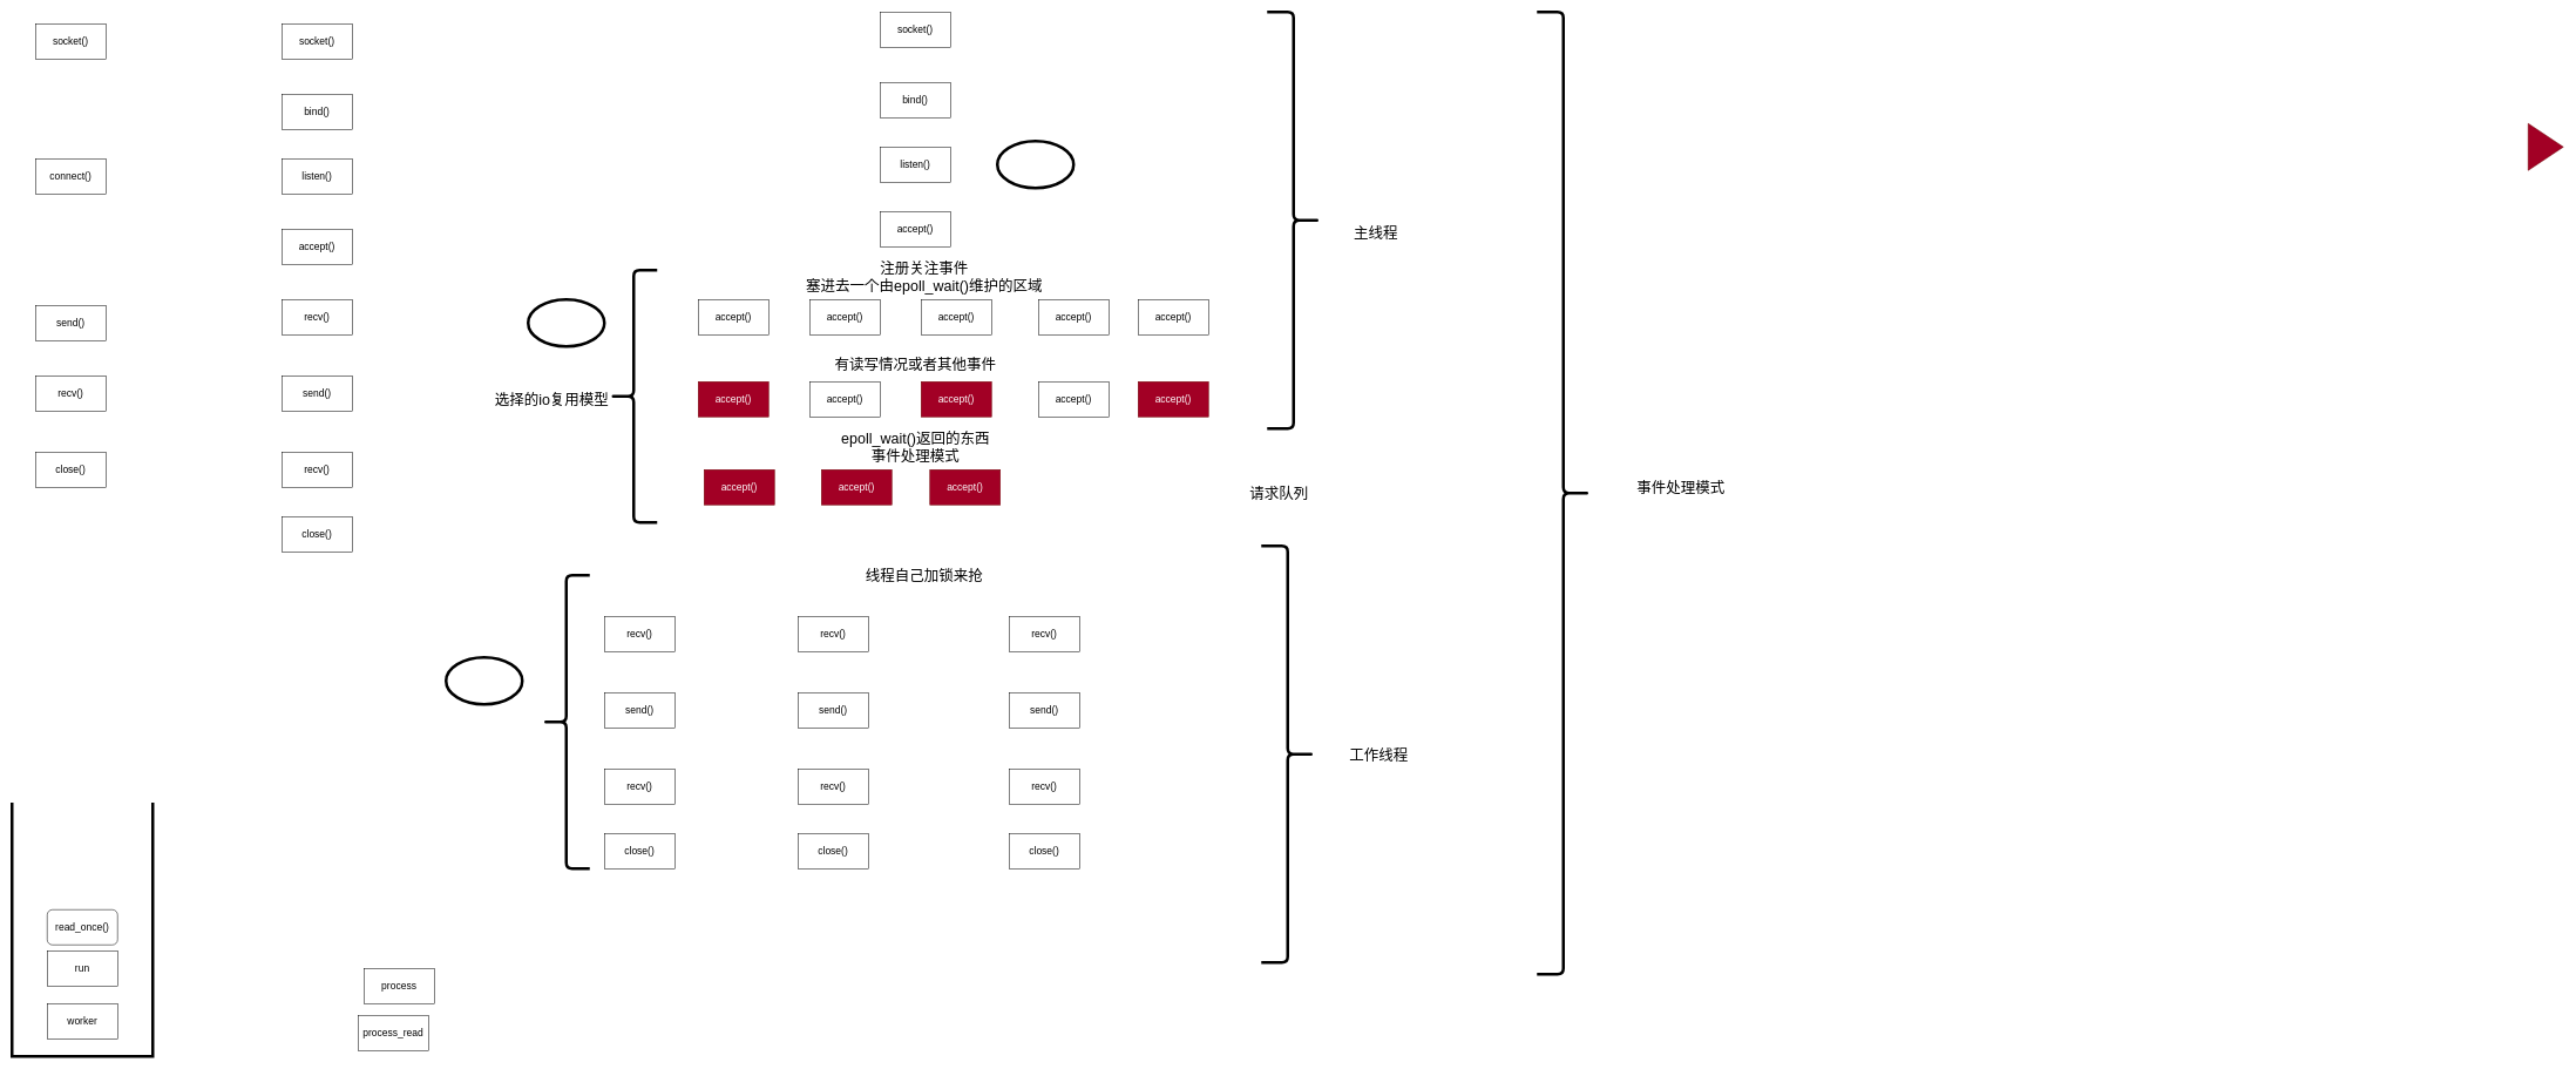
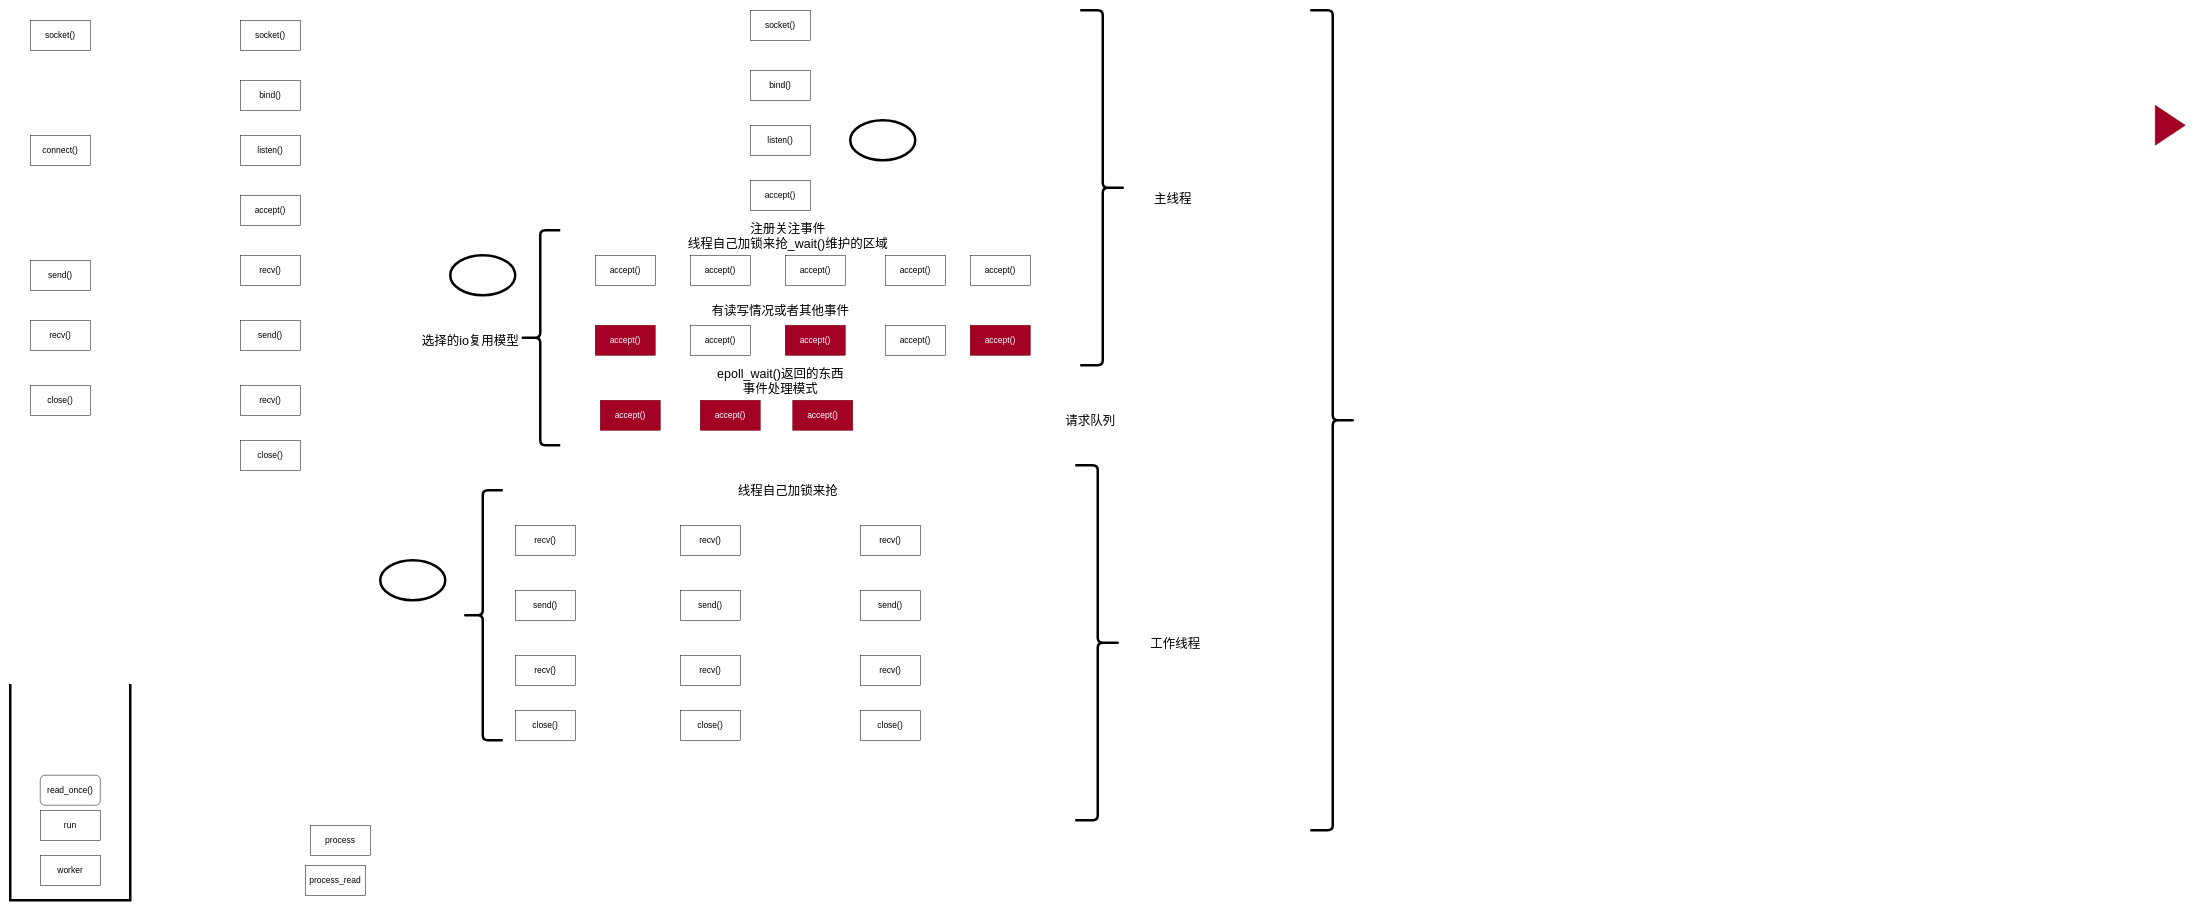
  <mxCell id="0" />
  <mxCell id="1" parent="0" />
  <mxCell id="2" value="socket()" style="whiteSpace=wrap;html=1;fontSize=17;" vertex="1" parent="1"><mxGeometry x="480" y="40" width="120" height="60" as="geometry" /></mxCell>
  <mxCell id="3" value="socket()" style="whiteSpace=wrap;html=1;fontSize=17;" vertex="1" parent="1"><mxGeometry x="60" y="40" width="120" height="60" as="geometry" /></mxCell>
  <mxCell id="4" value="listen()" style="whiteSpace=wrap;html=1;fontSize=17;" vertex="1" parent="1"><mxGeometry x="480" y="270" width="120" height="60" as="geometry" /></mxCell>
  <mxCell id="5" value="bind()" style="whiteSpace=wrap;html=1;fontSize=17;" vertex="1" parent="1"><mxGeometry x="480" y="160" width="120" height="60" as="geometry" /></mxCell>
  <mxCell id="6" value="connect()" style="whiteSpace=wrap;html=1;fontSize=17;" vertex="1" parent="1"><mxGeometry x="60" y="270" width="120" height="60" as="geometry" /></mxCell>
  <mxCell id="7" value="accept()" style="whiteSpace=wrap;html=1;fontSize=17;" vertex="1" parent="1"><mxGeometry x="480" y="390" width="120" height="60" as="geometry" /></mxCell>
  <mxCell id="8" value="recv()" style="whiteSpace=wrap;html=1;fontSize=17;" vertex="1" parent="1"><mxGeometry x="480" y="510" width="120" height="60" as="geometry" /></mxCell>
  <mxCell id="9" value="send()" style="whiteSpace=wrap;html=1;fontSize=17;" vertex="1" parent="1"><mxGeometry x="60" y="520" width="120" height="60" as="geometry" /></mxCell>
  <mxCell id="10" value="" style="triangle;whiteSpace=wrap;html=1;fontSize=17;fillColor=#a20025;fontColor=#ffffff;strokeColor=#6F0000;" vertex="1" parent="1"><mxGeometry x="4310" y="210" width="60" height="80" as="geometry" /></mxCell>
  <mxCell id="11" value="send()" style="whiteSpace=wrap;html=1;fontSize=17;" vertex="1" parent="1"><mxGeometry x="480" y="640" width="120" height="60" as="geometry" /></mxCell>
  <mxCell id="12" value="recv()" style="whiteSpace=wrap;html=1;fontSize=17;" vertex="1" parent="1"><mxGeometry x="60" y="640" width="120" height="60" as="geometry" /></mxCell>
  <mxCell id="13" value="recv()" style="whiteSpace=wrap;html=1;fontSize=17;" vertex="1" parent="1"><mxGeometry x="480" y="770" width="120" height="60" as="geometry" /></mxCell>
  <mxCell id="14" value="close()" style="whiteSpace=wrap;html=1;fontSize=17;" vertex="1" parent="1"><mxGeometry x="60" y="770" width="120" height="60" as="geometry" /></mxCell>
  <mxCell id="15" value="close()" style="whiteSpace=wrap;html=1;fontSize=17;" vertex="1" parent="1"><mxGeometry x="480" y="880" width="120" height="60" as="geometry" /></mxCell>
  <mxCell id="16" value="socket()" style="whiteSpace=wrap;html=1;fontSize=17;" vertex="1" parent="1"><mxGeometry x="1500" y="20" width="120" height="60" as="geometry" /></mxCell>
  <mxCell id="17" value="listen()" style="whiteSpace=wrap;html=1;fontSize=17;" vertex="1" parent="1"><mxGeometry x="1500" y="250" width="120" height="60" as="geometry" /></mxCell>
  <mxCell id="18" value="bind()" style="whiteSpace=wrap;html=1;fontSize=17;" vertex="1" parent="1"><mxGeometry x="1500" y="140" width="120" height="60" as="geometry" /></mxCell>
  <mxCell id="19" value="主线程" style="text;html=1;align=center;verticalAlign=middle;resizable=0;points=[];autosize=1;strokeColor=none;fillColor=none;fontSize=25;fontColor=#000000;" vertex="1" parent="1"><mxGeometry x="2300" y="375" width="90" height="40" as="geometry" /></mxCell>
  <mxCell id="20" value="accept()" style="whiteSpace=wrap;html=1;fontSize=17;" vertex="1" parent="1"><mxGeometry x="1500" y="360" width="120" height="60" as="geometry" /></mxCell>
  <mxCell id="21" value="accept()" style="whiteSpace=wrap;html=1;fontSize=17;" vertex="1" parent="1"><mxGeometry x="1190" y="510" width="120" height="60" as="geometry" /></mxCell>
  <mxCell id="22" value="accept()" style="whiteSpace=wrap;html=1;fontSize=17;" vertex="1" parent="1"><mxGeometry x="1940" y="510" width="120" height="60" as="geometry" /></mxCell>
  <mxCell id="23" value="accept()" style="whiteSpace=wrap;html=1;fontSize=17;" vertex="1" parent="1"><mxGeometry x="1770" y="510" width="120" height="60" as="geometry" /></mxCell>
  <mxCell id="24" value="accept()" style="whiteSpace=wrap;html=1;fontSize=17;" vertex="1" parent="1"><mxGeometry x="1570" y="510" width="120" height="60" as="geometry" /></mxCell>
  <mxCell id="25" value="accept()" style="whiteSpace=wrap;html=1;fontSize=17;" vertex="1" parent="1"><mxGeometry x="1380" y="510" width="120" height="60" as="geometry" /></mxCell>
- <mxCell id="26" value="注册关注事件&lt;br&gt;塞进去一个由epoll_wait()维护的区域" style="text;html=1;align=center;verticalAlign=middle;resizable=0;points=[];autosize=1;strokeColor=none;fillColor=none;fontSize=25;fontColor=#000000;" vertex="1" parent="1"><mxGeometry x="1360" y="435" width="430" height="70" as="geometry" /></mxCell>
+ <mxCell id="26" value="注册关注事件&lt;br&gt;线程自己加锁来抢_wait()维护的区域" style="text;html=1;align=center;verticalAlign=middle;resizable=0;points=[];autosize=1;strokeColor=none;fillColor=none;fontSize=25;fontColor=#000000;" vertex="1" parent="1"><mxGeometry x="1360" y="435" width="430" height="70" as="geometry" /></mxCell>
  <mxCell id="27" value="accept()" style="whiteSpace=wrap;html=1;fontSize=17;fillColor=#a20025;fontColor=#ffffff;strokeColor=#6F0000;" vertex="1" parent="1"><mxGeometry x="1190" y="650" width="120" height="60" as="geometry" /></mxCell>
  <mxCell id="28" value="accept()" style="whiteSpace=wrap;html=1;fontSize=17;fillColor=#a20025;fontColor=#ffffff;strokeColor=#6F0000;" vertex="1" parent="1"><mxGeometry x="1940" y="650" width="120" height="60" as="geometry" /></mxCell>
  <mxCell id="29" value="accept()" style="whiteSpace=wrap;html=1;fontSize=17;" vertex="1" parent="1"><mxGeometry x="1770" y="650" width="120" height="60" as="geometry" /></mxCell>
  <mxCell id="30" value="accept()" style="whiteSpace=wrap;html=1;fontSize=17;fillColor=#a20025;fontColor=#ffffff;strokeColor=#6F0000;" vertex="1" parent="1"><mxGeometry x="1570" y="650" width="120" height="60" as="geometry" /></mxCell>
  <mxCell id="31" value="accept()" style="whiteSpace=wrap;html=1;fontSize=17;" vertex="1" parent="1"><mxGeometry x="1380" y="650" width="120" height="60" as="geometry" /></mxCell>
  <mxCell id="32" value="有读写情况或者其他事件" style="text;html=1;align=center;verticalAlign=middle;resizable=0;points=[];autosize=1;strokeColor=none;fillColor=none;fontSize=25;fontColor=#000000;" vertex="1" parent="1"><mxGeometry x="1415" y="600" width="290" height="40" as="geometry" /></mxCell>
  <mxCell id="33" value="accept()" style="whiteSpace=wrap;html=1;fontSize=17;fillColor=#a20025;fontColor=#ffffff;strokeColor=#6F0000;" vertex="1" parent="1"><mxGeometry x="1585" y="800" width="120" height="60" as="geometry" /></mxCell>
  <mxCell id="34" value="accept()" style="whiteSpace=wrap;html=1;fontSize=17;fillColor=#a20025;fontColor=#ffffff;strokeColor=#6F0000;" vertex="1" parent="1"><mxGeometry x="1400" y="800" width="120" height="60" as="geometry" /></mxCell>
  <mxCell id="35" value="accept()" style="whiteSpace=wrap;html=1;fontSize=17;fillColor=#a20025;fontColor=#ffffff;strokeColor=#6F0000;" vertex="1" parent="1"><mxGeometry x="1200" y="800" width="120" height="60" as="geometry" /></mxCell>
  <mxCell id="36" value="epoll_wait()返回的东西&lt;br&gt;事件处理模式" style="text;html=1;align=center;verticalAlign=middle;resizable=0;points=[];autosize=1;strokeColor=none;fillColor=none;fontSize=25;fontColor=#000000;" vertex="1" parent="1"><mxGeometry x="1420" y="725" width="280" height="70" as="geometry" /></mxCell>
  <mxCell id="37" value="recv()" style="whiteSpace=wrap;html=1;fontSize=17;" vertex="1" parent="1"><mxGeometry x="1030" y="1050" width="120" height="60" as="geometry" /></mxCell>
  <mxCell id="38" value="send()" style="whiteSpace=wrap;html=1;fontSize=17;" vertex="1" parent="1"><mxGeometry x="1030" y="1180" width="120" height="60" as="geometry" /></mxCell>
  <mxCell id="39" value="recv()" style="whiteSpace=wrap;html=1;fontSize=17;" vertex="1" parent="1"><mxGeometry x="1030" y="1310" width="120" height="60" as="geometry" /></mxCell>
  <mxCell id="40" value="close()" style="whiteSpace=wrap;html=1;fontSize=17;" vertex="1" parent="1"><mxGeometry x="1030" y="1420" width="120" height="60" as="geometry" /></mxCell>
  <mxCell id="41" value="recv()" style="whiteSpace=wrap;html=1;fontSize=17;" vertex="1" parent="1"><mxGeometry x="1360" y="1050" width="120" height="60" as="geometry" /></mxCell>
  <mxCell id="42" value="send()" style="whiteSpace=wrap;html=1;fontSize=17;" vertex="1" parent="1"><mxGeometry x="1360" y="1180" width="120" height="60" as="geometry" /></mxCell>
  <mxCell id="43" value="recv()" style="whiteSpace=wrap;html=1;fontSize=17;" vertex="1" parent="1"><mxGeometry x="1360" y="1310" width="120" height="60" as="geometry" /></mxCell>
  <mxCell id="44" value="close()" style="whiteSpace=wrap;html=1;fontSize=17;" vertex="1" parent="1"><mxGeometry x="1360" y="1420" width="120" height="60" as="geometry" /></mxCell>
  <mxCell id="45" value="recv()" style="whiteSpace=wrap;html=1;fontSize=17;" vertex="1" parent="1"><mxGeometry x="1720" y="1050" width="120" height="60" as="geometry" /></mxCell>
  <mxCell id="46" value="send()" style="whiteSpace=wrap;html=1;fontSize=17;" vertex="1" parent="1"><mxGeometry x="1720" y="1180" width="120" height="60" as="geometry" /></mxCell>
  <mxCell id="47" value="recv()" style="whiteSpace=wrap;html=1;fontSize=17;" vertex="1" parent="1"><mxGeometry x="1720" y="1310" width="120" height="60" as="geometry" /></mxCell>
  <mxCell id="48" value="close()" style="whiteSpace=wrap;html=1;fontSize=17;" vertex="1" parent="1"><mxGeometry x="1720" y="1420" width="120" height="60" as="geometry" /></mxCell>
  <mxCell id="49" value="线程自己加锁来抢" style="text;html=1;align=center;verticalAlign=middle;resizable=0;points=[];autosize=1;strokeColor=none;fillColor=none;fontSize=25;fontColor=#000000;" vertex="1" parent="1"><mxGeometry x="1465" y="960" width="220" height="40" as="geometry" /></mxCell>
  <mxCell id="50" value="工作线程" style="text;html=1;align=center;verticalAlign=middle;resizable=0;points=[];autosize=1;strokeColor=none;fillColor=none;fontSize=25;fontColor=#000000;" vertex="1" parent="1"><mxGeometry x="2290" y="1265" width="120" height="40" as="geometry" /></mxCell>
  <mxCell id="51" value="" style="shape=curlyBracket;whiteSpace=wrap;html=1;rounded=1;flipH=1;fontSize=25;fontColor=#000000;strokeColor=#000000;strokeWidth=5;" vertex="1" parent="1"><mxGeometry x="2160" y="20" width="90" height="710" as="geometry" /></mxCell>
  <mxCell id="52" value="" style="shape=curlyBracket;whiteSpace=wrap;html=1;rounded=1;flipH=1;fontSize=25;fontColor=#000000;strokeColor=#000000;strokeWidth=5;" vertex="1" parent="1"><mxGeometry x="2150" y="930" width="90" height="710" as="geometry" /></mxCell>
  <mxCell id="53" value="请求队列" style="text;html=1;align=center;verticalAlign=middle;resizable=0;points=[];autosize=1;strokeColor=none;fillColor=none;fontSize=25;fontColor=#000000;" vertex="1" parent="1"><mxGeometry x="2120" y="820" width="120" height="40" as="geometry" /></mxCell>
  <mxCell id="54" value="" style="shape=curlyBracket;whiteSpace=wrap;html=1;rounded=1;flipH=1;fontSize=25;fontColor=#000000;strokeColor=#000000;strokeWidth=5;" vertex="1" parent="1"><mxGeometry x="2620" y="20" width="90" height="1640" as="geometry" /></mxCell>
- <mxCell id="55" value="事件处理模式" style="text;html=1;align=center;verticalAlign=middle;resizable=0;points=[];autosize=1;strokeColor=none;fillColor=none;fontSize=25;fontColor=#000000;" vertex="1" parent="1"><mxGeometry x="2780" y="810" width="170" height="40" as="geometry" /></mxCell>
  <mxCell id="56" value="" style="shape=curlyBracket;whiteSpace=wrap;html=1;rounded=1;fontSize=25;fontColor=#000000;strokeColor=#000000;strokeWidth=5;" vertex="1" parent="1"><mxGeometry x="1040" y="460" width="80" height="430" as="geometry" /></mxCell>
  <mxCell id="57" value="选择的io复用模型" style="text;html=1;align=center;verticalAlign=middle;resizable=0;points=[];autosize=1;strokeColor=none;fillColor=none;fontSize=25;fontColor=#000000;" vertex="1" parent="1"><mxGeometry x="835" y="660" width="210" height="40" as="geometry" /></mxCell>
  <mxCell id="58" value="&lt;font color=&quot;#ffffff&quot; style=&quot;font-size: 17px&quot;&gt;eventListen&lt;/font&gt;" style="ellipse;whiteSpace=wrap;html=1;fontSize=25;fontColor=#000000;strokeColor=#000000;strokeWidth=5;" vertex="1" parent="1"><mxGeometry x="1700" y="240" width="130" height="80" as="geometry" /></mxCell>
  <mxCell id="59" value="&lt;font color=&quot;#ffffff&quot; style=&quot;font-size: 17px&quot;&gt;eventloop&lt;/font&gt;" style="ellipse;whiteSpace=wrap;html=1;fontSize=25;fontColor=#000000;strokeColor=#000000;strokeWidth=5;" vertex="1" parent="1"><mxGeometry x="900" y="510" width="130" height="80" as="geometry" /></mxCell>
  <mxCell id="60" value="&lt;font color=&quot;#ffffff&quot; style=&quot;font-size: 17px&quot;&gt;worker&lt;/font&gt;" style="ellipse;whiteSpace=wrap;html=1;fontSize=25;fontColor=#000000;strokeColor=#000000;strokeWidth=5;" vertex="1" parent="1"><mxGeometry x="760" y="1120" width="130" height="80" as="geometry" /></mxCell>
  <mxCell id="61" value="" style="shape=curlyBracket;whiteSpace=wrap;html=1;rounded=1;fontSize=25;fontColor=#000000;strokeColor=#000000;strokeWidth=5;" vertex="1" parent="1"><mxGeometry x="925" y="980" width="80" height="500" as="geometry" /></mxCell>
  <mxCell id="62" value="" style="shape=partialRectangle;whiteSpace=wrap;html=1;bottom=1;right=1;left=1;top=0;fillColor=none;routingCenterX=-0.5;fontSize=17;fontColor=#FFFFFF;strokeColor=#000000;strokeWidth=5;" vertex="1" parent="1"><mxGeometry x="20" y="1370" width="240" height="430" as="geometry" /></mxCell>
  <mxCell id="63" value="worker" style="whiteSpace=wrap;html=1;fontSize=17;" vertex="1" parent="1"><mxGeometry x="80" y="1710" width="120" height="60" as="geometry" /></mxCell>
  <mxCell id="64" value="run" style="whiteSpace=wrap;html=1;fontSize=17;" vertex="1" parent="1"><mxGeometry x="80" y="1620" width="120" height="60" as="geometry" /></mxCell>
  <mxCell id="65" value="process" style="whiteSpace=wrap;html=1;fontSize=17;" vertex="1" parent="1"><mxGeometry x="620" y="1650" width="120" height="60" as="geometry" /></mxCell>
  <mxCell id="66" value="process_read" style="whiteSpace=wrap;html=1;fontSize=17;" vertex="1" parent="1"><mxGeometry x="610" y="1730" width="120" height="60" as="geometry" /></mxCell>
  <mxCell id="67" value="read_once()" style="whiteSpace=wrap;html=1;fontSize=17;rounded=1;" vertex="1" parent="1"><mxGeometry x="80" y="1550" width="120" height="60" as="geometry" /></mxCell>
